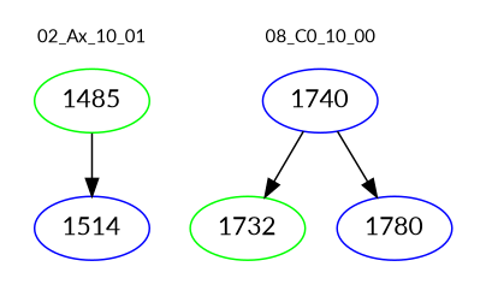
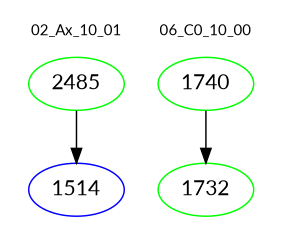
  digraph {
    fontname=Lato
    node [color=blue fontname=Lato]
    edge [color=black fontname=Lato]
-   n1 [color=green label=1485]
+   n1 [color=green label=2485]
    n2 [label=1514]
    n3 [color=green label=1732]
-   n4 [label=1740]
-   n5 [label=1780]
+   n4 [color=green label=1740]
    subgraph cluster_1 {
      color=white
      fontsize=10
      label="02_Ax_10_01"
      n1
      n2
    }
    subgraph cluster_2 {
      color=white
      fontsize=10
-     label="08_C0_10_00"
+     label="06_C0_10_00"
      n3
      n4
-     n5
    }
    n1 -> n2
    n4 -> n3
-   n4 -> n5
  }
